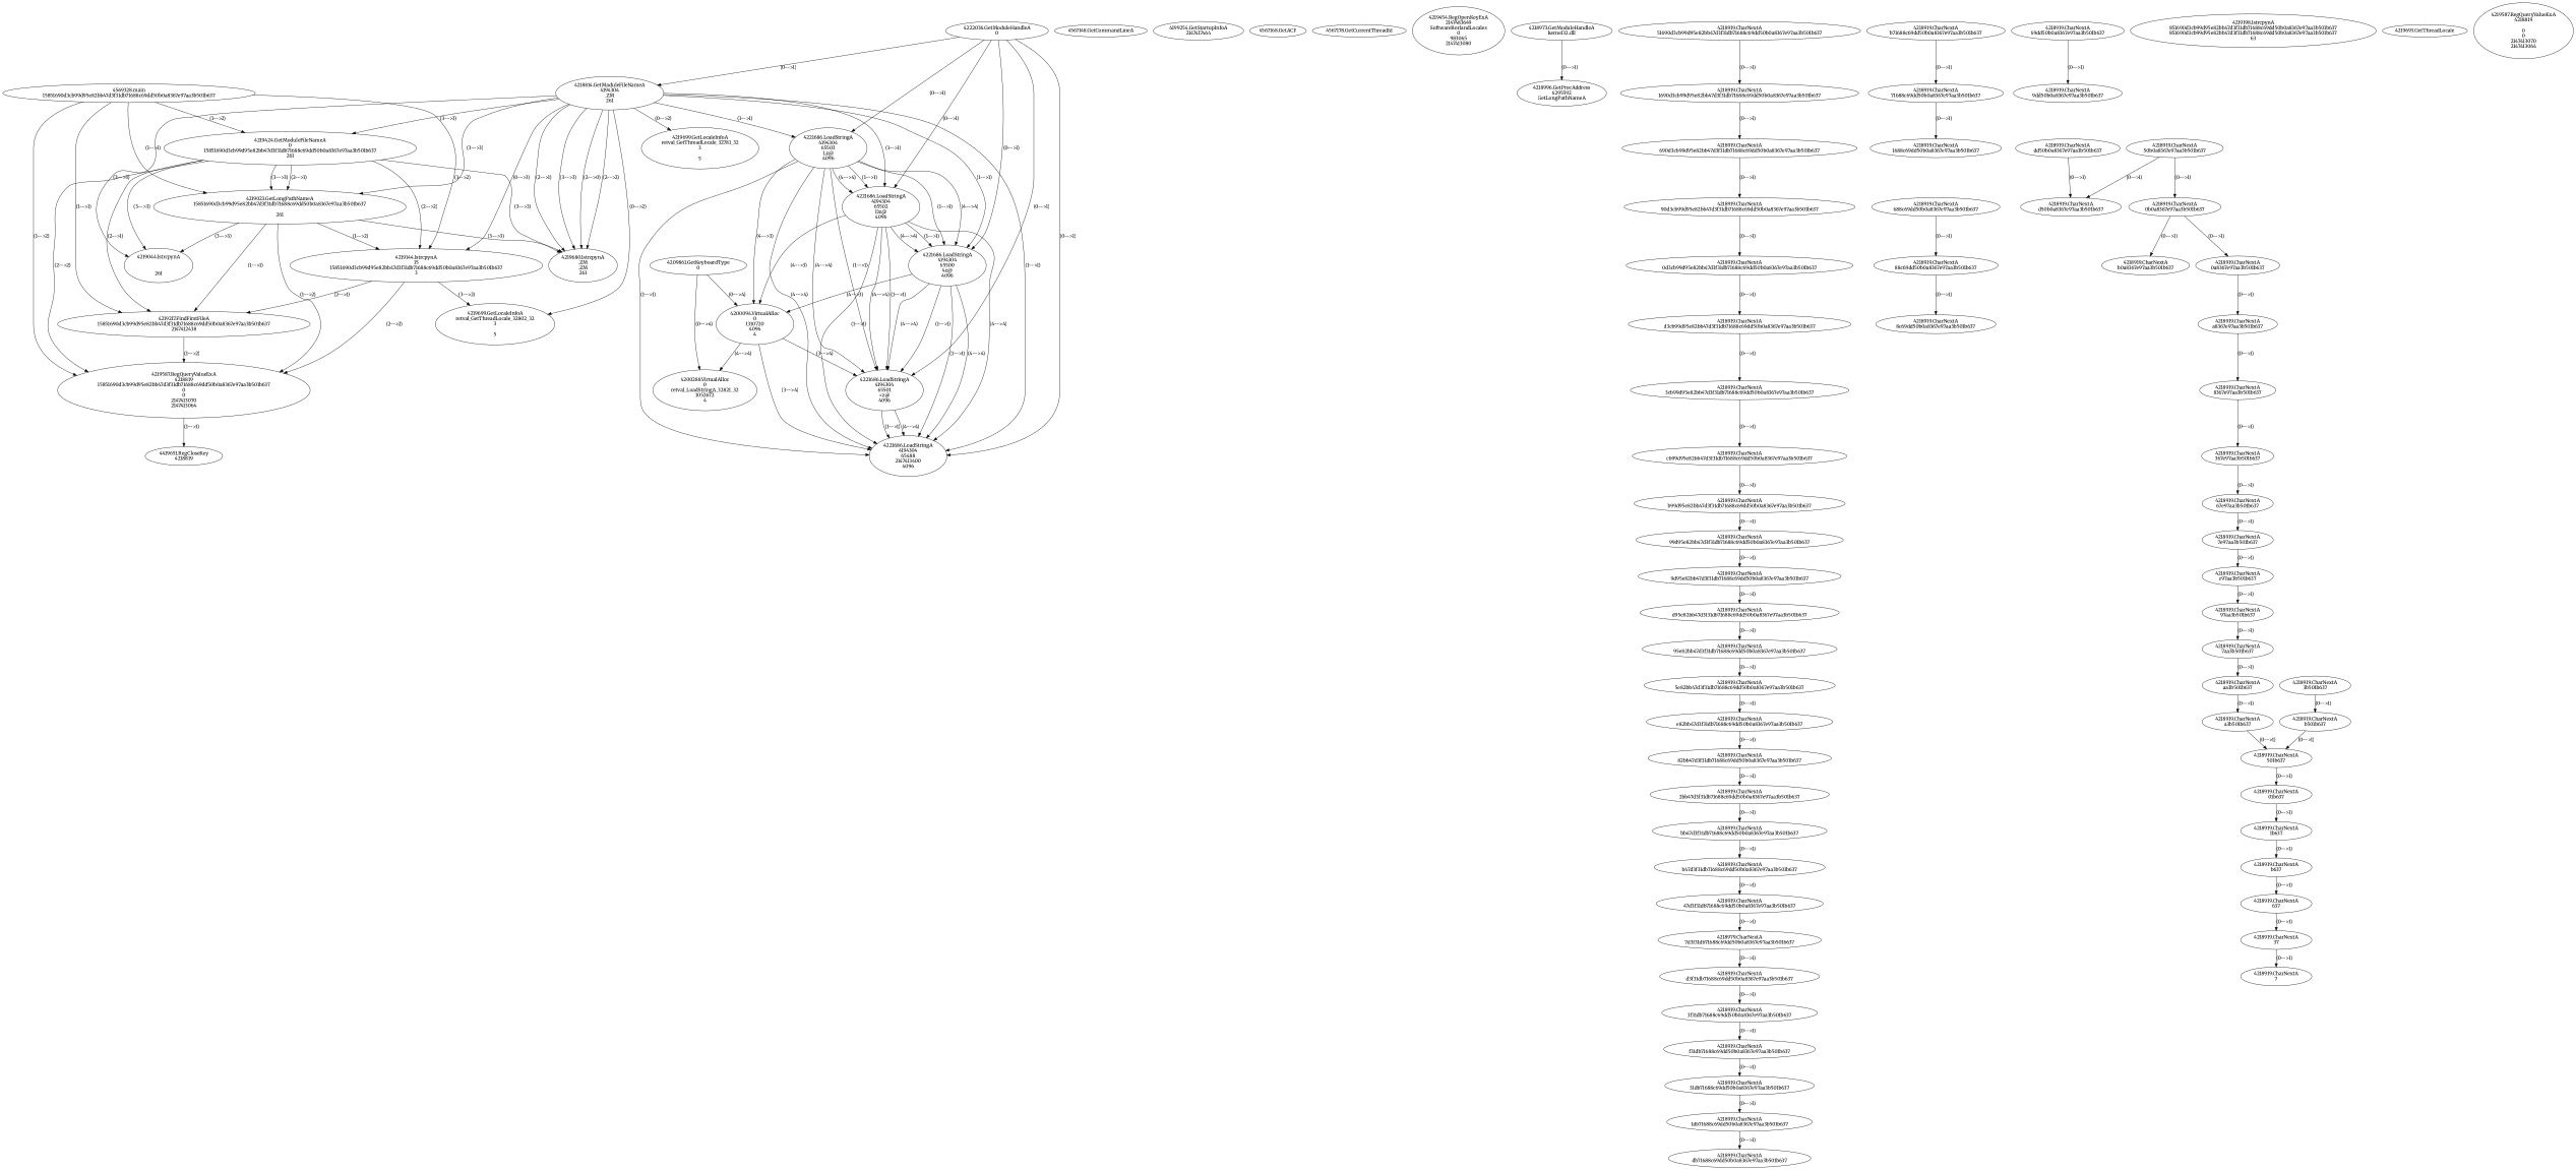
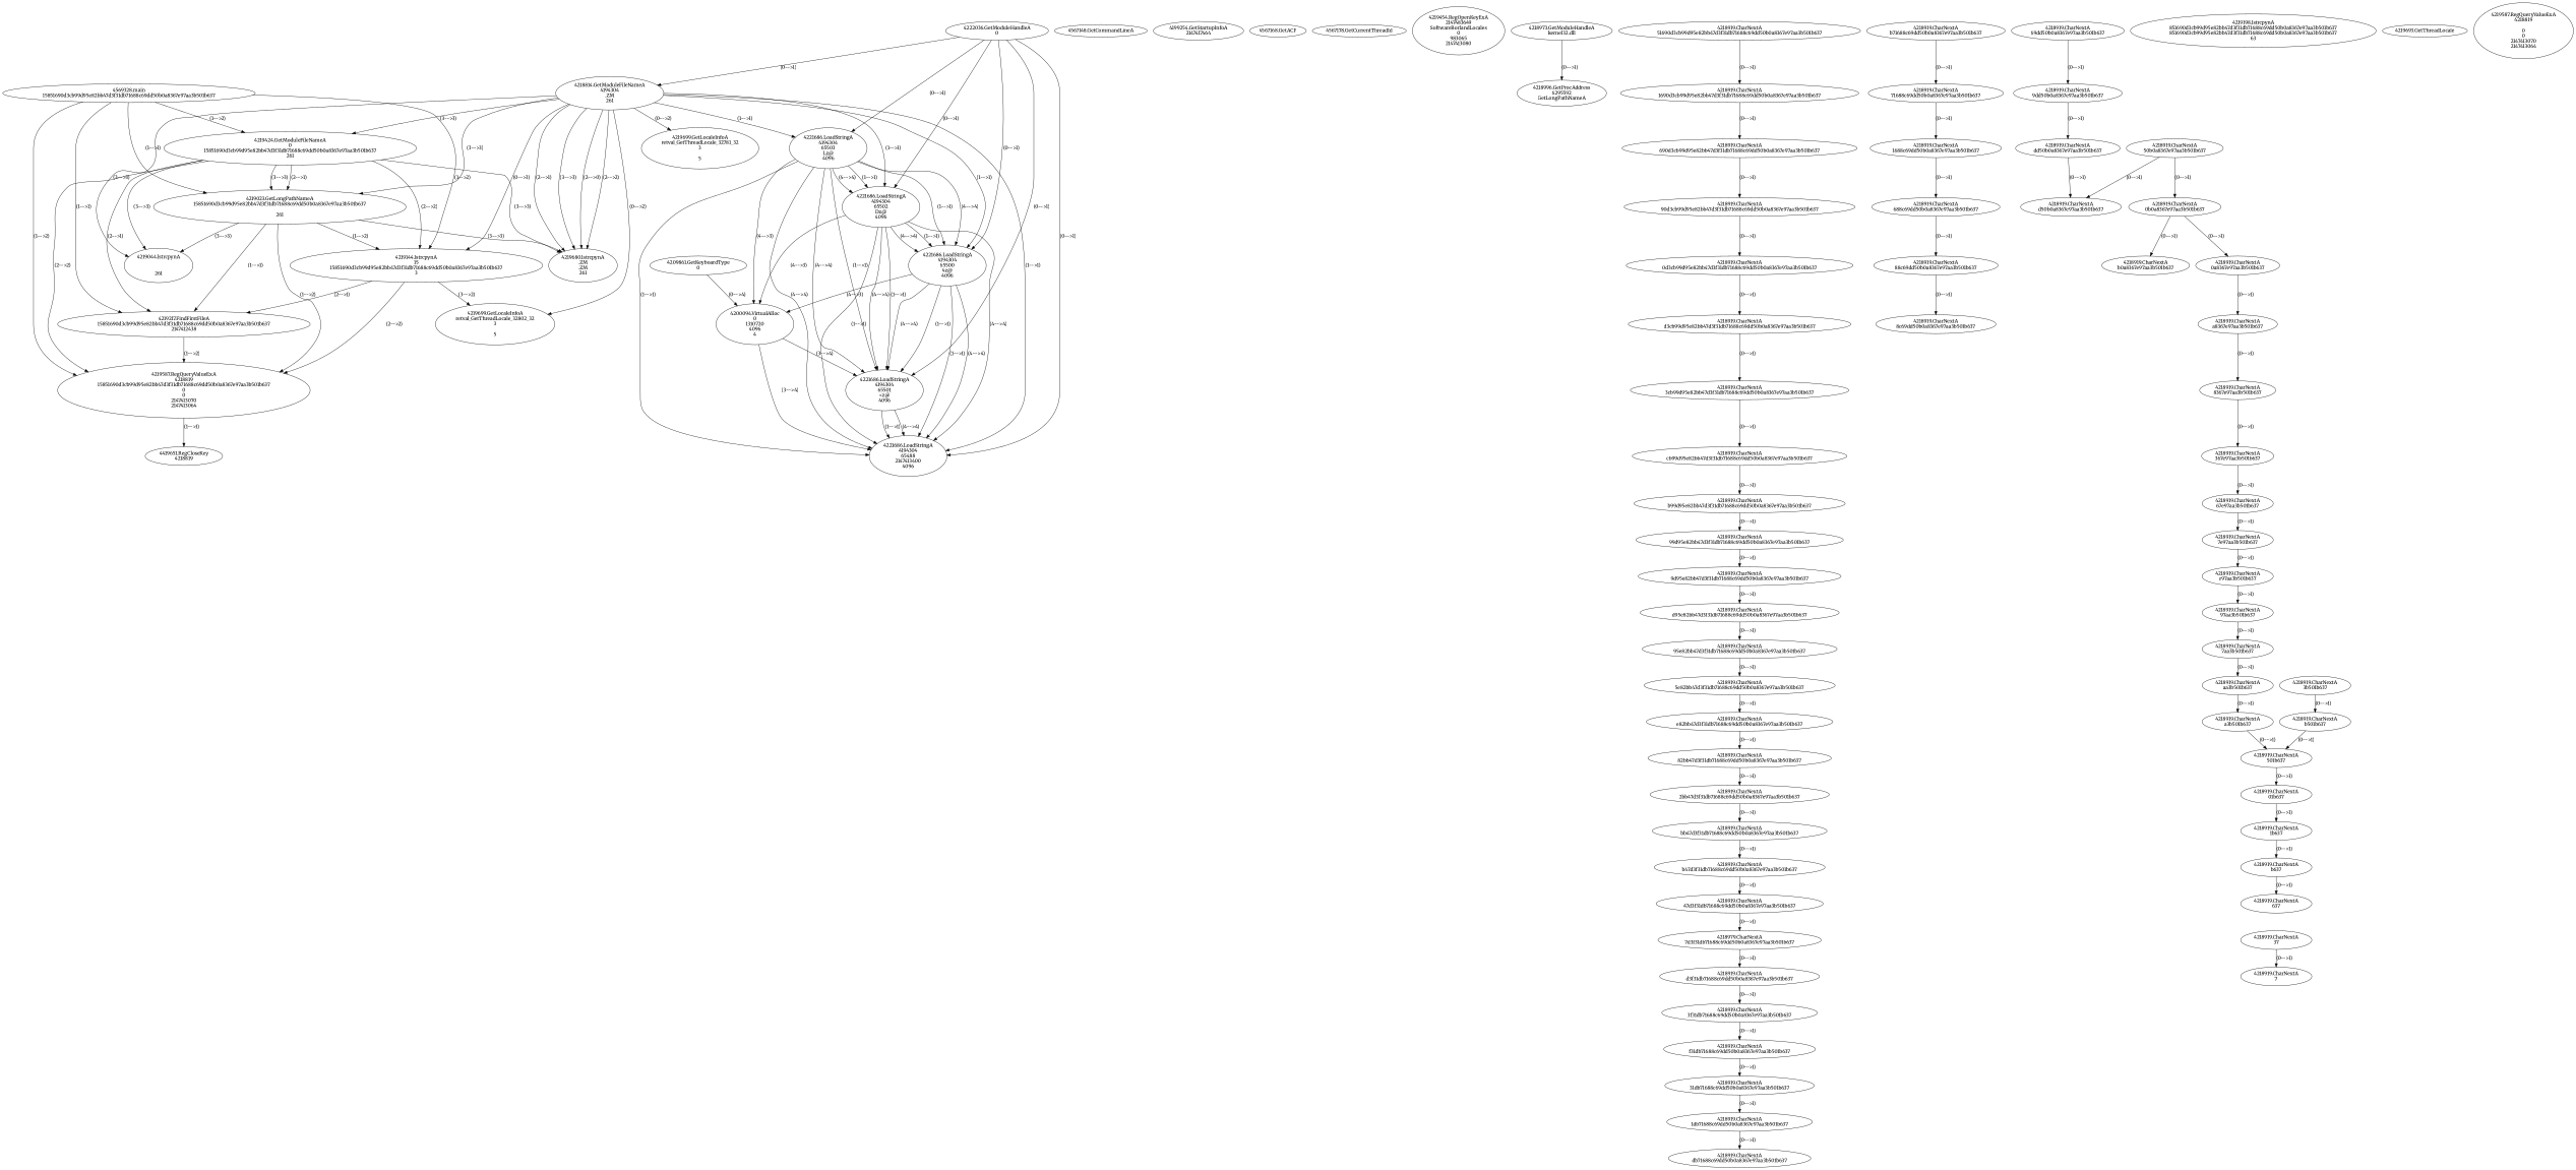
  digraph {
    fontname=Merriweather
    node [fontname=Merriweather]
    edge [fontname=Merriweather]
    n1 [label="4569328.main\n15851690d3cb99d95e82bb47d3f31db71688c69dd50b0a8367e97aa3b501b637"]
    n2 [label="4219424.GetModuleFileNameA\n0\n15851690d3cb99d95e82bb47d3f31db71688c69dd50b0a8367e97aa3b501b637\n261"]
    n3 [label="4219023.GetLongPathNameA\n15851690d3cb99d95e82bb47d3f31db71688c69dd50b0a8367e97aa3b501b637\n\n261"]
    n4 [label="4219144.lstrcpynA\n15\n15851690d3cb99d95e82bb47d3f31db71688c69dd50b0a8367e97aa3b501b637\n3"]
    n5 [label="4219217.FindFirstFileA\n15851690d3cb99d95e82bb47d3f31db71688c69dd50b0a8367e97aa3b501b637\n2147412438"]
    n6 [label="4219587.RegQueryValueExA\n4218819\n15851690d3cb99d95e82bb47d3f31db71688c69dd50b0a8367e97aa3b501b637\n0\n0\n2147413070\n2147413064"]
    n7 [label="4219680.lstrcpynA\n.ZM\n.ZM\n261"]
    n8 [label="4219044.lstrcpynA\n\n\n261"]
    n9 [label="4219699.GetLocaleInfoA\nretval_GetThreadLocale_32802_32\n3\n\n5"]
    n10 [label="4419651.RegCloseKey\n4218819"]
    n11 [label="4222036.GetModuleHandleA\n0"]
    n12 [label="4218814.GetModuleFileNameA\n4194304\n.ZM\n261"]
    n13 [label="4221686.LoadStringA\n4194304\n65503\nLz@\n4096"]
    n14 [label="4221686.LoadStringA\n4194304\n65502\nDz@\n4096"]
    n15 [label="4221686.LoadStringA\n4194304\n65500\n4z@\n4096"]
    n16 [label="4221686.LoadStringA\n4194304\n65501\n<z@\n4096"]
    n17 [label="4221686.LoadStringA\n4194304\n65488\n2147413400\n4096"]
    n18 [label="4219699.GetLocaleInfoA\nretval_GetThreadLocale_32781_32\n3\n\n5"]
    n19 [label="4200094.VirtualAlloc\n0\n1310720\n4096\n4"]
    n20 [label="4209861.GetKeyboardType\n0"]
-   n21 [label="4200288.VirtualAlloc\n0\nretval_LoadStringA_32821_32\n1052672\n4"]
    n22 [label="4567148.GetCommandLineA\n"]
    n23 [label="4199254.GetStartupInfoA\n2147417464"]
    n24 [label="4567168.GetACP\n"]
    n25 [label="4567178.GetCurrentThreadId\n"]
    n26 [label="4219454.RegOpenKeyExA\n2147483649\nSoftware\Borland\Locales\n0\n983065\n2147413080"]
    n27 [label="4218973.GetModuleHandleA\nkernel32.dll"]
    n28 [label="4218996.GetProcAddress\n6295592\nGetLongPathNameA"]
    n29 [label="4218919.CharNextA\n51690d3cb99d95e82bb47d3f31db71688c69dd50b0a8367e97aa3b501b637"]
    n30 [label="4218919.CharNextA\n1690d3cb99d95e82bb47d3f31db71688c69dd50b0a8367e97aa3b501b637"]
    n31 [label="4218919.CharNextA\n690d3cb99d95e82bb47d3f31db71688c69dd50b0a8367e97aa3b501b637"]
    n32 [label="4218919.CharNextA\n90d3cb99d95e82bb47d3f31db71688c69dd50b0a8367e97aa3b501b637"]
    n33 [label="4218919.CharNextA\n0d3cb99d95e82bb47d3f31db71688c69dd50b0a8367e97aa3b501b637"]
    n34 [label="4218919.CharNextA\nd3cb99d95e82bb47d3f31db71688c69dd50b0a8367e97aa3b501b637"]
    n35 [label="4218919.CharNextA\n3cb99d95e82bb47d3f31db71688c69dd50b0a8367e97aa3b501b637"]
    n36 [label="4218919.CharNextA\ncb99d95e82bb47d3f31db71688c69dd50b0a8367e97aa3b501b637"]
    n37 [label="4218919.CharNextA\nb99d95e82bb47d3f31db71688c69dd50b0a8367e97aa3b501b637"]
    n38 [label="4218919.CharNextA\n99d95e82bb47d3f31db71688c69dd50b0a8367e97aa3b501b637"]
    n39 [label="4218919.CharNextA\n9d95e82bb47d3f31db71688c69dd50b0a8367e97aa3b501b637"]
    n40 [label="4218919.CharNextA\nd95e82bb47d3f31db71688c69dd50b0a8367e97aa3b501b637"]
    n41 [label="4218919.CharNextA\n95e82bb47d3f31db71688c69dd50b0a8367e97aa3b501b637"]
    n42 [label="4218919.CharNextA\n5e82bb47d3f31db71688c69dd50b0a8367e97aa3b501b637"]
    n43 [label="4218919.CharNextA\ne82bb47d3f31db71688c69dd50b0a8367e97aa3b501b637"]
    n44 [label="4218919.CharNextA\n82bb47d3f31db71688c69dd50b0a8367e97aa3b501b637"]
    n45 [label="4218919.CharNextA\n2bb47d3f31db71688c69dd50b0a8367e97aa3b501b637"]
    n46 [label="4218919.CharNextA\nbb47d3f31db71688c69dd50b0a8367e97aa3b501b637"]
    n47 [label="4218919.CharNextA\nb47d3f31db71688c69dd50b0a8367e97aa3b501b637"]
    n48 [label="4218919.CharNextA\n47d3f31db71688c69dd50b0a8367e97aa3b501b637"]
    n49 [label="4218979.CharNextA\n7d3f31db71688c69dd50b0a8367e97aa3b501b637"]
    n50 [label="4218919.CharNextA\nd3f31db71688c69dd50b0a8367e97aa3b501b637"]
    n51 [label="4218919.CharNextA\n3f31db71688c69dd50b0a8367e97aa3b501b637"]
    n52 [label="4218919.CharNextA\nf31db71688c69dd50b0a8367e97aa3b501b637"]
    n53 [label="4218919.CharNextA\n31db71688c69dd50b0a8367e97aa3b501b637"]
    n54 [label="4218919.CharNextA\n1db71688c69dd50b0a8367e97aa3b501b637"]
    n55 [label="4218919.CharNextA\ndb71688c69dd50b0a8367e97aa3b501b637"]
    n56 [label="4218919.CharNextA\nb71688c69dd50b0a8367e97aa3b501b637"]
    n57 [label="4218919.CharNextA\n71688c69dd50b0a8367e97aa3b501b637"]
    n58 [label="4218919.CharNextA\n1688c69dd50b0a8367e97aa3b501b637"]
    n59 [label="4218919.CharNextA\n688c69dd50b0a8367e97aa3b501b637"]
    n60 [label="4218919.CharNextA\n88c69dd50b0a8367e97aa3b501b637"]
    n61 [label="4218919.CharNextA\n8c69dd50b0a8367e97aa3b501b637"]
    n62 [label="4218919.CharNextA\n69dd50b0a8367e97aa3b501b637"]
    n63 [label="4218919.CharNextA\n9dd50b0a8367e97aa3b501b637"]
    n64 [label="4218919.CharNextA\ndd50b0a8367e97aa3b501b637"]
    n65 [label="4218919.CharNextA\nd50b0a8367e97aa3b501b637"]
    n66 [label="4218919.CharNextA\n50b0a8367e97aa3b501b637"]
    n67 [label="4218919.CharNextA\n0b0a8367e97aa3b501b637"]
    n68 [label="4218919.CharNextA\nb0a8367e97aa3b501b637"]
    n69 [label="4218919.CharNextA\n0a8367e97aa3b501b637"]
    n70 [label="4218919.CharNextA\na8367e97aa3b501b637"]
    n71 [label="4218919.CharNextA\n8367e97aa3b501b637"]
    n72 [label="4218919.CharNextA\n367e97aa3b501b637"]
    n73 [label="4218919.CharNextA\n67e97aa3b501b637"]
    n74 [label="4218919.CharNextA\n7e97aa3b501b637"]
    n75 [label="4218919.CharNextA\ne97aa3b501b637"]
    n76 [label="4218919.CharNextA\n97aa3b501b637"]
    n77 [label="4218919.CharNextA\n7aa3b501b637"]
    n78 [label="4218919.CharNextA\naa3b501b637"]
    n79 [label="4218919.CharNextA\na3b501b637"]
    n80 [label="4218919.CharNextA\n501b637"]
    n81 [label="4218919.CharNextA\n3b501b637"]
    n82 [label="4218919.CharNextA\nb501b637"]
    n83 [label="4218919.CharNextA\n01b637"]
    n84 [label="4218919.CharNextA\n1b637"]
    n85 [label="4218919.CharNextA\nb637"]
    n86 [label="4218919.CharNextA\n637"]
    n87 [label="4218919.CharNextA\n37"]
    n88 [label="4218919.CharNextA\n7"]
    n89 [label="4219198.lstrcpynA\n851690d3cb99d95e82bb47d3f31db71688c69dd50b0a8367e97aa3b501b637\n851690d3cb99d95e82bb47d3f31db71688c69dd50b0a8367e97aa3b501b637\n63"]
    n90 [label="4219693.GetThreadLocale\n"]
    n91 [label="4219587.RegQueryValueExA\n4218819\n\n0\n0\n2147413070\n2147413064"]
    n1 -> n2 [label="(1-->2)"]
    n1 -> n3 [label="(1-->1)"]
    n1 -> n4 [label="(1-->2)"]
    n1 -> n5 [label="(1-->1)"]
    n1 -> n6 [label="(1-->2)"]
    n2 -> n3 [label="(2-->1)"]
    n2 -> n3 [label="(3-->3)"]
    n2 -> n4 [label="(2-->2)"]
    n2 -> n5 [label="(2-->1)"]
    n2 -> n6 [label="(2-->2)"]
    n2 -> n7 [label="(3-->3)"]
    n2 -> n8 [label="(3-->3)"]
    n3 -> n4 [label="(1-->2)"]
    n3 -> n5 [label="(1-->1)"]
    n3 -> n6 [label="(1-->2)"]
    n3 -> n7 [label="(3-->3)"]
    n3 -> n8 [label="(3-->3)"]
    n4 -> n5 [label="(2-->1)"]
    n4 -> n6 [label="(2-->2)"]
    n4 -> n9 [label="(3-->2)"]
    n5 -> n6 [label="(1-->2)"]
    n6 -> n10 [label="(1-->1)"]
    n11 -> n12 [label="(0-->1)"]
    n11 -> n13 [label="(0-->1)"]
    n11 -> n14 [label="(0-->1)"]
    n11 -> n15 [label="(0-->1)"]
    n11 -> n16 [label="(0-->1)"]
    n11 -> n17 [label="(0-->1)"]
    n12 -> n2 [label="(3-->3)"]
    n12 -> n3 [label="(3-->3)"]
    n12 -> n4 [label="(0-->3)"]
    n12 -> n7 [label="(2-->1)"]
    n12 -> n7 [label="(2-->2)"]
    n12 -> n7 [label="(3-->3)"]
    n12 -> n7 [label="(2-->0)"]
    n12 -> n8 [label="(3-->3)"]
    n12 -> n9 [label="(0-->2)"]
    n12 -> n13 [label="(1-->1)"]
    n12 -> n14 [label="(1-->1)"]
    n12 -> n15 [label="(1-->1)"]
    n12 -> n17 [label="(1-->1)"]
    n12 -> n18 [label="(0-->2)"]
    n13 -> n14 [label="(1-->1)"]
    n13 -> n14 [label="(4-->4)"]
    n13 -> n15 [label="(1-->1)"]
    n13 -> n15 [label="(4-->4)"]
    n13 -> n16 [label="(1-->1)"]
    n13 -> n16 [label="(4-->4)"]
    n13 -> n17 [label="(1-->1)"]
    n13 -> n17 [label="(4-->4)"]
    n13 -> n19 [label="(4-->3)"]
    n14 -> n15 [label="(1-->1)"]
    n14 -> n15 [label="(4-->4)"]
    n14 -> n16 [label="(1-->1)"]
    n14 -> n16 [label="(4-->4)"]
    n14 -> n17 [label="(1-->1)"]
    n14 -> n17 [label="(4-->4)"]
    n14 -> n19 [label="(4-->3)"]
    n15 -> n16 [label="(1-->1)"]
    n15 -> n16 [label="(4-->4)"]
    n15 -> n17 [label="(1-->1)"]
    n15 -> n17 [label="(4-->4)"]
    n15 -> n19 [label="(4-->3)"]
    n16 -> n17 [label="(1-->1)"]
    n16 -> n17 [label="(4-->4)"]
    n19 -> n16 [label="(3-->4)"]
    n19 -> n17 [label="(3-->4)"]
-   n19 -> n21 [label="(4-->4)"]
    n20 -> n19 [label="(0-->4)"]
-   n20 -> n21 [label="(0-->4)"]
    n27 -> n28 [label="(0-->1)"]
    n29 -> n30 [label="(0-->1)"]
    n30 -> n31 [label="(0-->1)"]
    n31 -> n32 [label="(0-->1)"]
    n32 -> n33 [label="(0-->1)"]
    n33 -> n34 [label="(0-->1)"]
    n34 -> n35 [label="(0-->1)"]
    n35 -> n36 [label="(0-->1)"]
    n36 -> n37 [label="(0-->1)"]
    n37 -> n38 [label="(0-->1)"]
    n38 -> n39 [label="(0-->1)"]
    n39 -> n40 [label="(0-->1)"]
    n40 -> n41 [label="(0-->1)"]
    n41 -> n42 [label="(0-->1)"]
    n42 -> n43 [label="(0-->1)"]
    n43 -> n44 [label="(0-->1)"]
    n44 -> n45 [label="(0-->1)"]
    n45 -> n46 [label="(0-->1)"]
    n46 -> n47 [label="(0-->1)"]
    n47 -> n48 [label="(0-->1)"]
    n48 -> n49 [label="(0-->1)"]
    n49 -> n50 [label="(0-->1)"]
    n50 -> n51 [label="(0-->1)"]
    n51 -> n52 [label="(0-->1)"]
    n52 -> n53 [label="(0-->1)"]
    n53 -> n54 [label="(0-->1)"]
    n54 -> n55 [label="(0-->1)"]
    n56 -> n57 [label="(0-->1)"]
    n57 -> n58 [label="(0-->1)"]
+   n58 -> n59 [label="(0-->1)"]
    n59 -> n60 [label="(0-->1)"]
    n60 -> n61 [label="(0-->1)"]
    n62 -> n63 [label="(0-->1)"]
+   n63 -> n64 [label="(0-->1)"]
    n64 -> n65 [label="(0-->1)"]
    n66 -> n65 [label="(0-->1)"]
    n66 -> n67 [label="(0-->1)"]
    n67 -> n68 [label="(0-->1)"]
    n67 -> n69 [label="(0-->1)"]
    n69 -> n70 [label="(0-->1)"]
    n70 -> n71 [label="(0-->1)"]
    n71 -> n72 [label="(0-->1)"]
    n72 -> n73 [label="(0-->1)"]
    n73 -> n74 [label="(0-->1)"]
    n74 -> n75 [label="(0-->1)"]
    n75 -> n76 [label="(0-->1)"]
    n76 -> n77 [label="(0-->1)"]
    n77 -> n78 [label="(0-->1)"]
    n78 -> n79 [label="(0-->1)"]
    n79 -> n80 [label="(0-->1)"]
    n80 -> n83 [label="(0-->1)"]
    n81 -> n82 [label="(0-->1)"]
    n82 -> n80 [label="(0-->1)"]
    n83 -> n84 [label="(0-->1)"]
    n84 -> n85 [label="(0-->1)"]
    n85 -> n86 [label="(0-->1)"]
-   n86 -> n87 [label="(0-->1)"]
    n87 -> n88 [label="(0-->1)"]
  }
